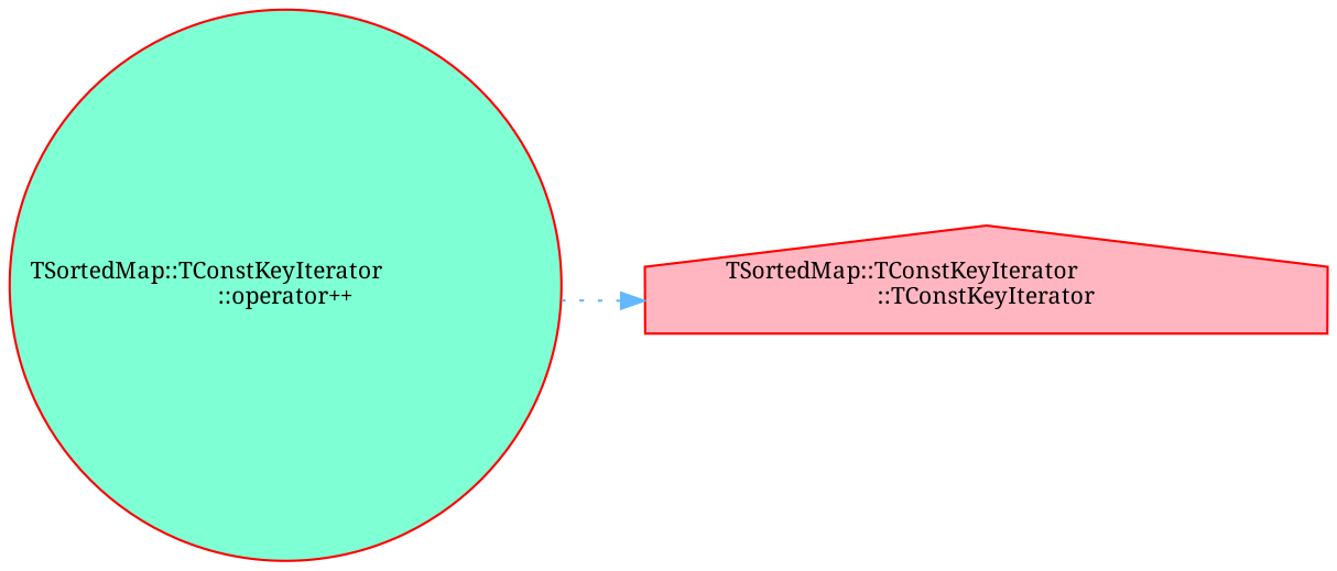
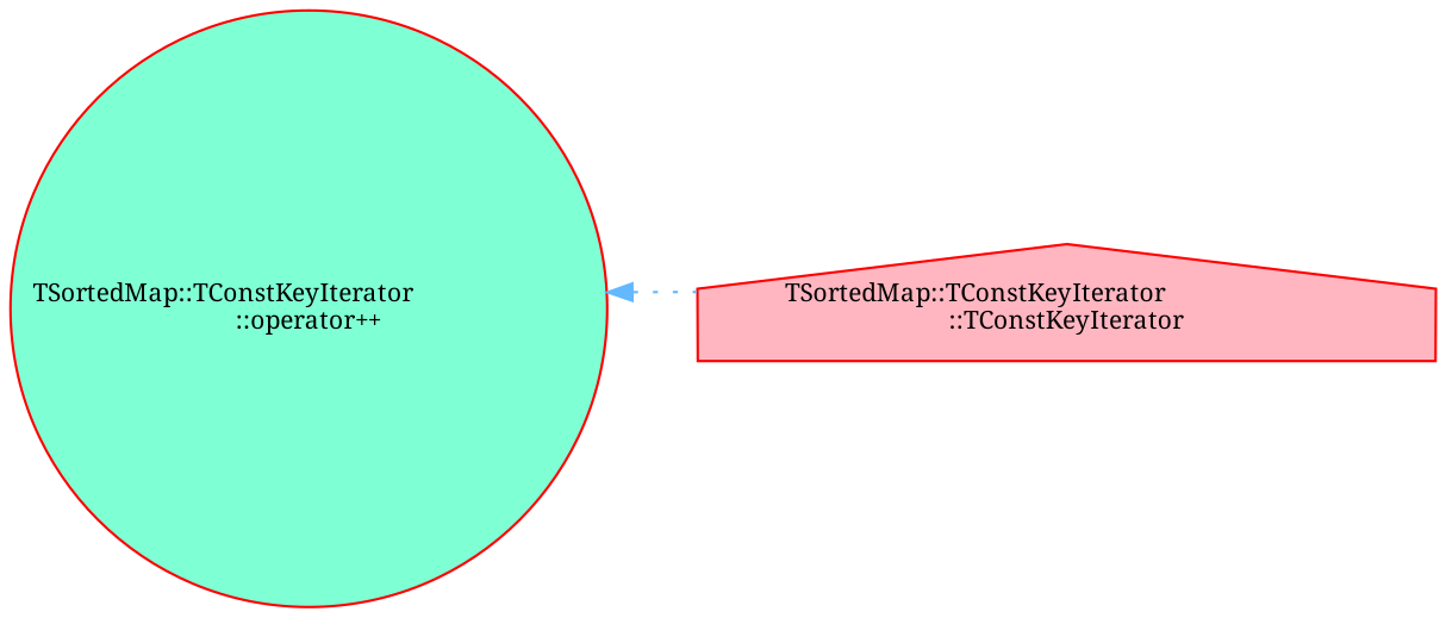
  digraph {
    rankdir=RL
    fontname="Noto Serif"
    node [color=red fontname="Noto Serif" fontsize=10 style=filled]
    n1 [fillcolor=lightpink fontcolor=black height=0.2 label="TSortedMap::TConstKeyIterator\l::TConstKeyIterator" shape=house width=0.4]
    n2 [fillcolor=aquamarine height=0.2 label="TSortedMap::TConstKeyIterator\l::operator++" shape=circle width=0.4]
-   n1 -> n2 [color=steelblue1 dir=back fontname="Noto Serif" fontsize=10 labelfontname=Helvetica labelfontsize=10 style=dotted]
+   n2 -> n1 [color=steelblue1 dir=back fontname="Noto Serif" fontsize=10 labelfontname=Helvetica labelfontsize=10 style=dotted]
  }
